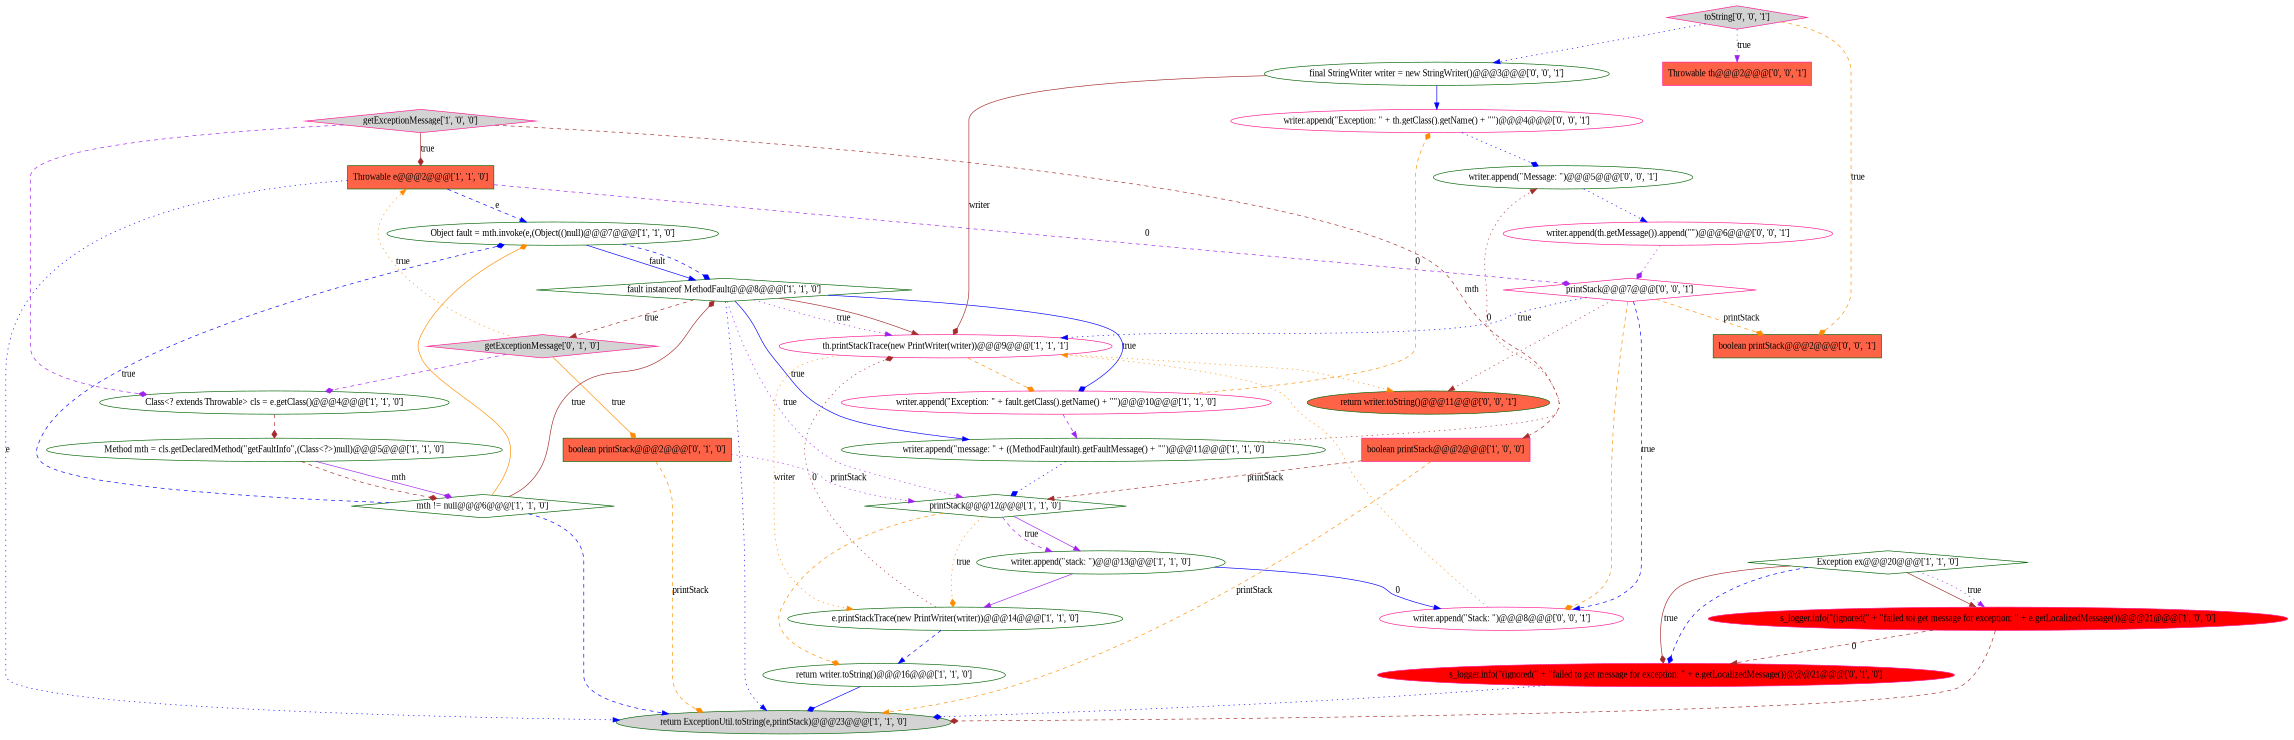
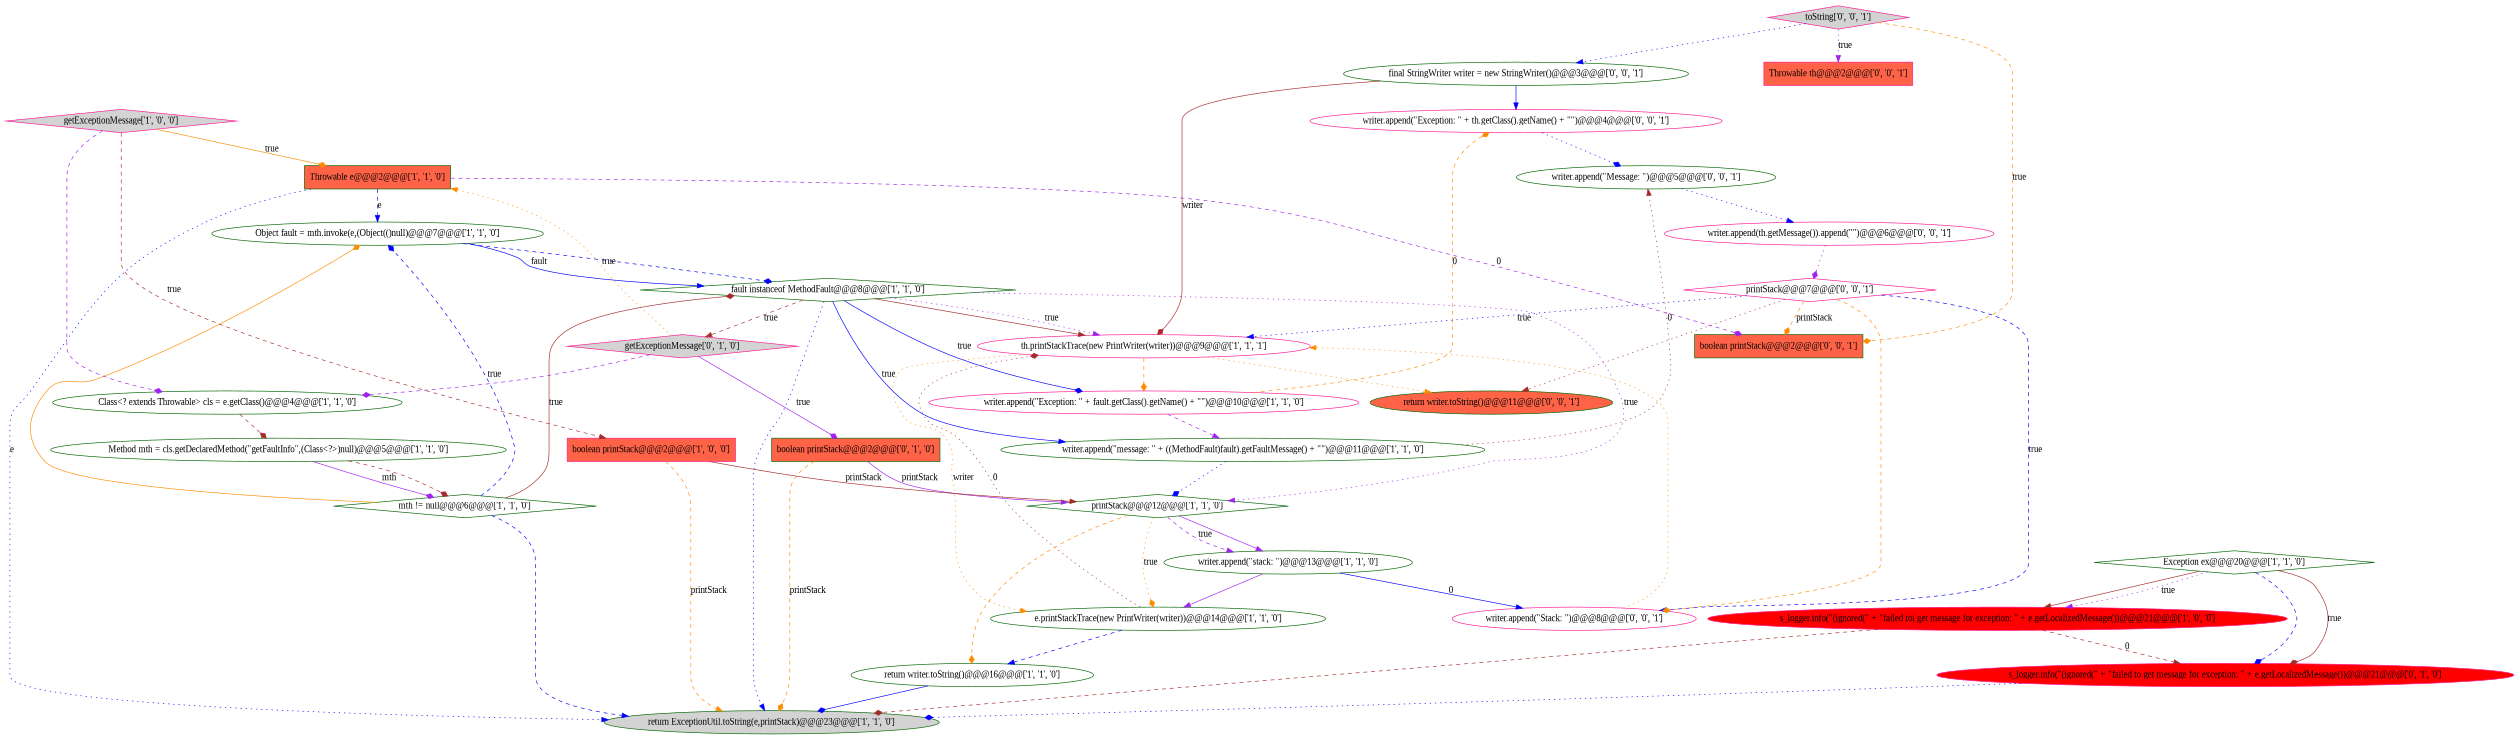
  digraph {
    fontname="Liberation Serif"
    node [color=darkgreen fillcolor=white fontname="Liberation Serif" shape=ellipse style=filled]
    edge [arrowhead=normal color=blue fontname="Liberation Serif" style=dashed]
    n1 [color=deeppink label="writer.append(\"Exception: \" + th.getClass().getName() + \"\")@@@4@@@['0', '0', '1']"]
    n2 [label="writer.append(\"Message: \")@@@5@@@['0', '0', '1']"]
    n3 [color=deeppink label="writer.append(th.getMessage()).append(\"\")@@@6@@@['0', '0', '1']"]
    n4 [fillcolor=lightgray label="return ExceptionUtil.toString(e,printStack)@@@23@@@['1', '1', '0']"]
    n5 [fillcolor=tomato label="Throwable e@@@2@@@['1', '1', '0']" shape=box]
    n6 [label="Object fault = mth.invoke(e,(Object(()null)@@@7@@@['1', '1', '0']"]
    n7 [fillcolor=tomato label="boolean printStack@@@2@@@['0', '0', '1']" shape=box]
    n8 [label="fault instanceof MethodFault@@@8@@@['1', '1', '0']" shape=diamond]
    n9 [color=deeppink label="th.printStackTrace(new PrintWriter(writer))@@@9@@@['1', '1', '1']"]
    n10 [label="e.printStackTrace(new PrintWriter(writer))@@@14@@@['1', '1', '0']"]
    n11 [color=deeppink label="writer.append(\"Exception: \" + fault.getClass().getName() + \"\")@@@10@@@['1', '1', '0']"]
    n12 [fillcolor=tomato label="return writer.toString()@@@11@@@['0', '0', '1']"]
    n13 [label="return writer.toString()@@@16@@@['1', '1', '0']"]
    n14 [label="writer.append(\"message: \" + ((MethodFault)fault).getFaultMessage() + \"\")@@@11@@@['1', '1', '0']"]
    n15 [color=deeppink fillcolor=red label="s_logger.info(\"(ignored(\" + \"failed to get message for exception: \" + e.getLocalizedMessage())@@@21@@@['0', '1', '0']"]
    n16 [label="printStack@@@12@@@['1', '1', '0']" shape=diamond]
    n17 [color=deeppink fillcolor=lightgray label="getExceptionMessage['0', '1', '0']" shape=diamond]
    n18 [label="mth != null@@@6@@@['1', '1', '0']" shape=diamond]
    n19 [label="Method mth = cls.getDeclaredMethod(\"getFaultInfo\",(Class<?>)null)@@@5@@@['1', '1', '0']"]
    n20 [label="writer.append(\"stack: \")@@@13@@@['1', '1', '0']"]
    n21 [color=deeppink label="printStack@@@7@@@['0', '0', '1']" shape=diamond]
    n22 [color=deeppink label="writer.append(\"Stack: \")@@@8@@@['0', '0', '1']"]
    n23 [label="Class<? extends Throwable> cls = e.getClass()@@@4@@@['1', '1', '0']"]
    n24 [fillcolor=tomato label="boolean printStack@@@2@@@['0', '1', '0']" shape=box]
    n25 [color=deeppink fillcolor=tomato label="Throwable th@@@2@@@['0', '0', '1']" shape=box]
    n26 [color=deeppink fillcolor=lightgray label="toString['0', '0', '1']" shape=diamond]
    n27 [label="final StringWriter writer = new StringWriter()@@@3@@@['0', '0', '1']"]
    n28 [color=deeppink fillcolor=tomato label="boolean printStack@@@2@@@['1', '0', '0']" shape=box]
    n29 [color=deeppink fillcolor=red label="s_logger.info(\"(ignored(\" + \"failed toi get message for exception: \" + e.getLocalizedMessage())@@@21@@@['1', '0', '0']"]
    n30 [color=deeppink fillcolor=lightgray label="getExceptionMessage['1', '0', '0']" shape=diamond]
    n31 [label="Exception ex@@@20@@@['1', '1', '0']" shape=diamond]
    n1 -> n2 [arrowhead=diamond style=dotted]
    n2 -> n3 [style=dotted]
    n3 -> n21 [arrowhead=diamond color=purple style=dotted]
    n5 -> n4 [label=e style=dotted]
    n5 -> n6 [label=e]
-   n5 -> n21 [arrowhead=diamond color=purple label=0]
+   n5 -> n7 [arrowhead=diamond color=purple label=0]
    n6 -> n8 [label=fault style=solid]
    n6 -> n8 [arrowhead=diamond]
    n8 -> n4 [style=dotted]
    n8 -> n9 [color=brown style=solid]
    n8 -> n9 [color=purple label=true style=dotted]
    n8 -> n11 [arrowhead=diamond label=true style=solid]
    n8 -> n14 [label=true style=solid]
    n8 -> n16 [color=purple label=true style=dotted]
    n8 -> n17 [color=brown label=true]
    n9 -> n10 [color=darkorange label=writer style=dotted]
    n9 -> n11 [arrowhead=diamond color=darkorange]
    n9 -> n12 [color=darkorange style=dotted]
    n10 -> n9 [arrowhead=diamond color=brown label=0 style=dotted]
    n10 -> n13
    n11 -> n1 [arrowhead=diamond color=darkorange label=0]
    n11 -> n14 [color=purple]
    n13 -> n4 [arrowhead=diamond style=solid]
    n14 -> n2 [color=brown label=0 style=dotted]
    n14 -> n16 [arrowhead=diamond style=dotted]
    n15 -> n4 [arrowhead=diamond style=dotted]
    n16 -> n10 [arrowhead=diamond color=darkorange label=true style=dotted]
    n16 -> n13 [arrowhead=diamond color=darkorange]
    n16 -> n20 [color=purple style=solid]
    n16 -> n20 [color=purple label=true]
    n17 -> n5 [color=darkorange label=true style=dotted]
    n17 -> n23 [arrowhead=diamond color=purple]
-   n17 -> n24 [arrowhead=diamond color=darkorange label=true style=solid]
+   n17 -> n24 [arrowhead=diamond color=purple label=true style=solid]
    n18 -> n4
    n18 -> n6 [arrowhead=diamond color=darkorange style=solid]
    n18 -> n6 [arrowhead=diamond label=true]
    n18 -> n8 [arrowhead=diamond color=brown label=true style=solid]
    n19 -> n18 [arrowhead=diamond color=purple label=mth style=solid]
    n19 -> n18 [arrowhead=diamond color=brown]
    n20 -> n10 [color=purple style=solid]
    n20 -> n22 [label=0 style=solid]
    n21 -> n7 [arrowhead=diamond color=darkorange label=printStack]
    n21 -> n9 [label=true style=dotted]
    n21 -> n12 [color=brown style=dotted]
    n21 -> n22 [label=true]
    n21 -> n22 [arrowhead=diamond color=darkorange]
    n22 -> n9 [color=darkorange style=dotted]
    n23 -> n19 [arrowhead=diamond color=brown]
    n24 -> n4 [arrowhead=diamond color=darkorange label=printStack]
-   n24 -> n16 [color=purple label=printStack style=dotted]
+   n24 -> n16 [color=purple label=printStack style=solid]
    n26 -> n7 [arrowhead=diamond color=darkorange label=true]
    n26 -> n25 [color=purple label=true style=dotted]
    n26 -> n27 [style=dotted]
    n27 -> n1 [style=solid]
    n27 -> n9 [arrowhead=diamond color=brown label=writer style=solid]
    n28 -> n4 [color=darkorange label=printStack]
-   n28 -> n16 [color=brown label=printStack]
+   n28 -> n16 [color=brown label=printStack style=solid]
    n29 -> n4 [arrowhead=diamond color=brown]
    n29 -> n15 [color=brown label=0]
-   n30 -> n5 [arrowhead=diamond color=brown label=true style=solid]
+   n30 -> n5 [arrowhead=diamond color=darkorange label=true style=solid]
    n30 -> n23 [arrowhead=diamond color=purple]
-   n30 -> n28 [color=brown label=mth]
+   n30 -> n28 [color=brown label=true]
    n31 -> n15 [arrowhead=diamond color=brown label=true style=solid]
    n31 -> n15 [arrowhead=diamond]
    n31 -> n29 [color=brown style=solid]
    n31 -> n29 [color=purple label=true style=dotted]
  }
